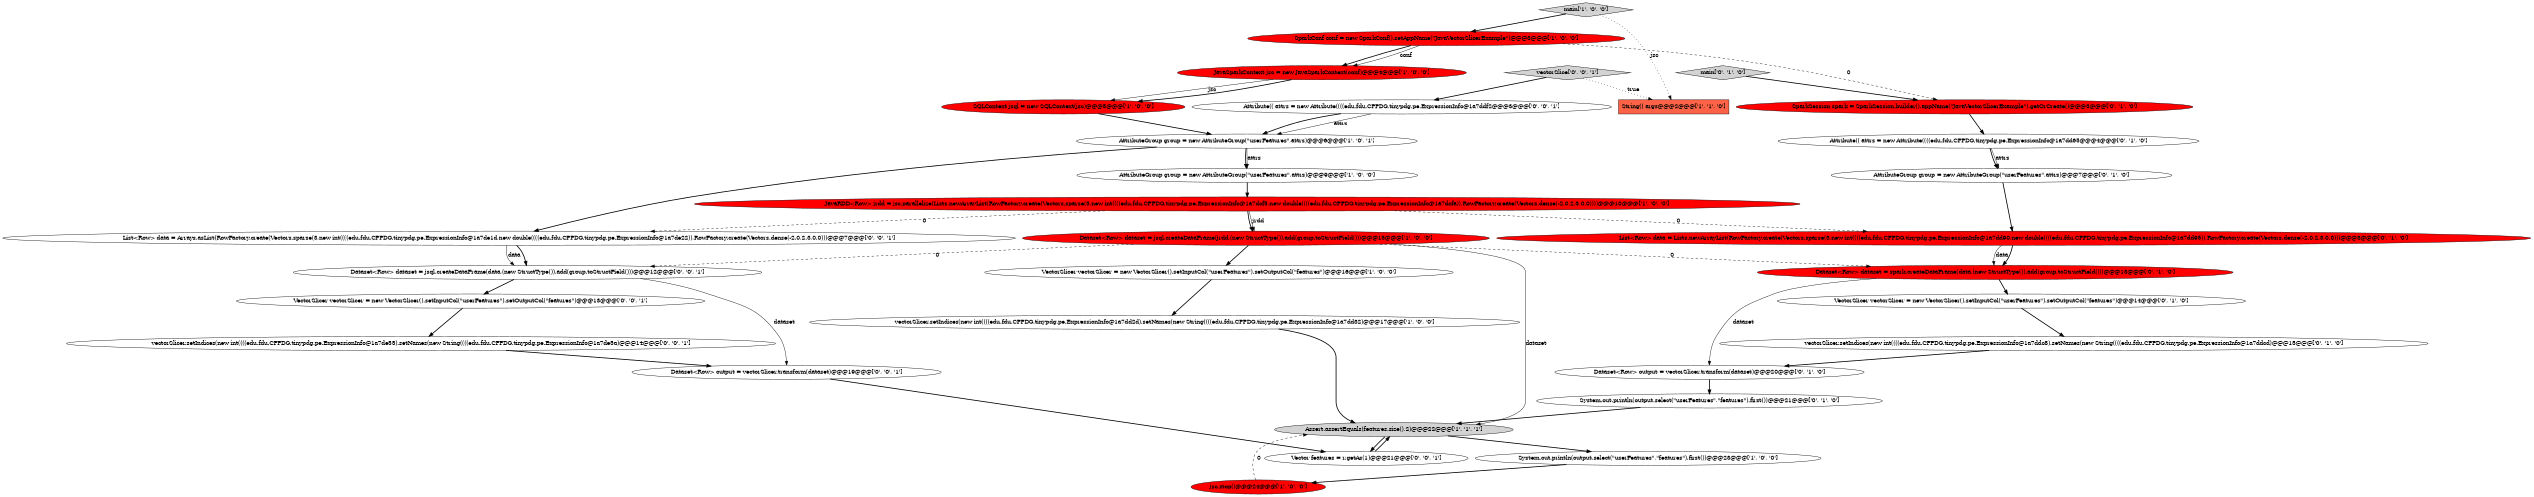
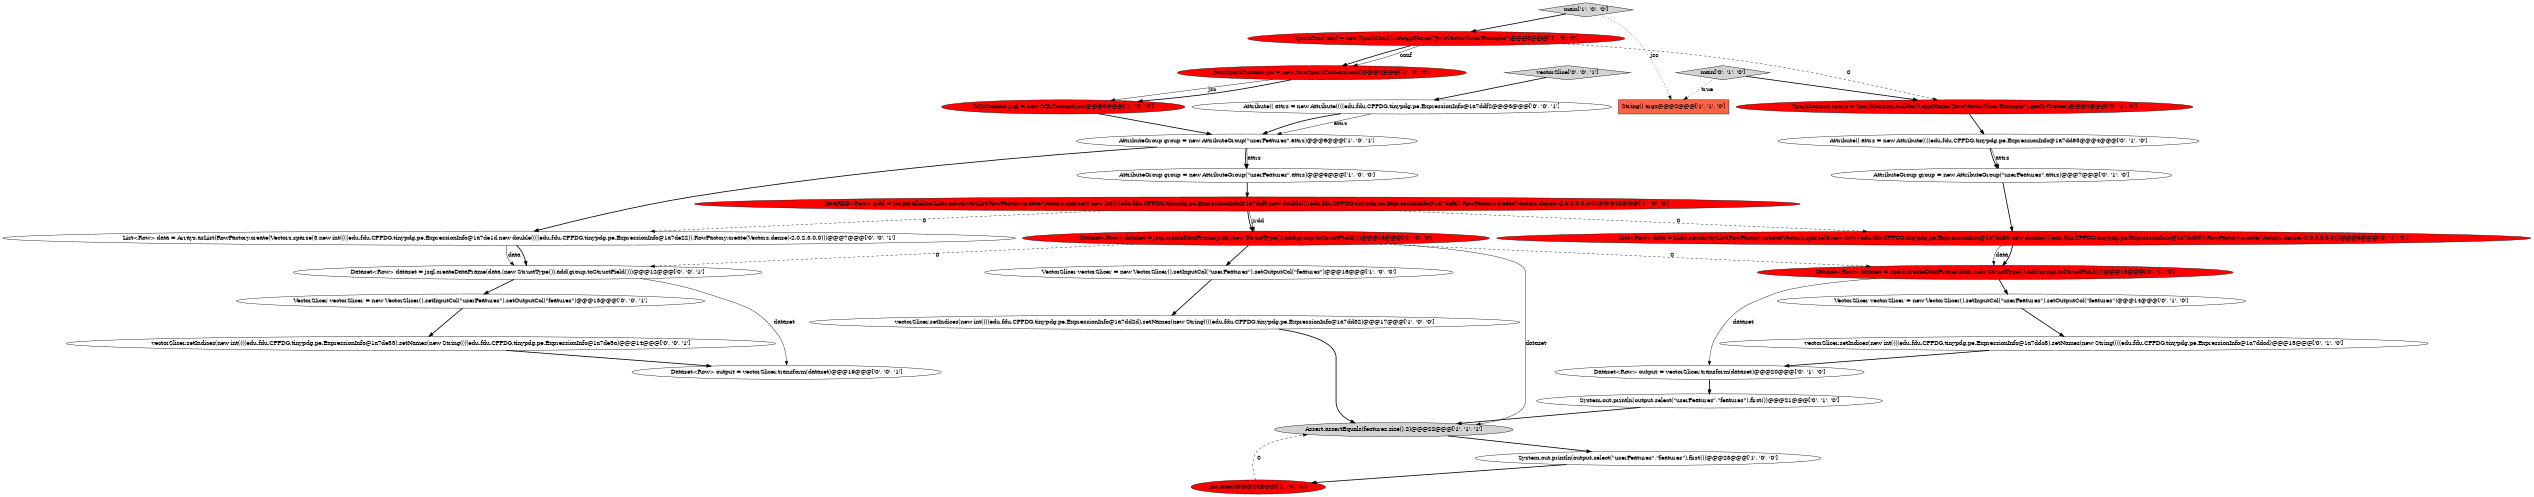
  digraph {
    node [fillcolor=white shape=ellipse style=filled]
    edge [style=bold]
    n1 [label="AttributeGroup group = new AttributeGroup(\"userFeatures\",attrs)@@@7@@@['0', '1', '0']"]
    n2 [fillcolor=red label="List<Row> data = Lists.newArrayList(RowFactory.create(Vectors.sparse(3,new int((((edu.fdu.CPPDG.tinypdg.pe.ExpressionInfo@1a7dd90,new double((((edu.fdu.CPPDG.tinypdg.pe.ExpressionInfo@1a7dd95)),RowFactory.create(Vectors.dense(-2.0,2.3,0.0)))@@@8@@@['0', '1', '0']"]
    n3 [fillcolor=red label="Dataset<Row> dataset = spark.createDataFrame(data,(new StructType()).add(group.toStructField()))@@@13@@@['0', '1', '0']"]
    n4 [fillcolor=lightgray label="Assert.assertEquals(features.size(),2)@@@22@@@['1', '1', '1']"]
    n5 [label="System.out.println(output.select(\"userFeatures\",\"features\").first())@@@23@@@['1', '0', '0']"]
-   n6 [label="Vector features = r.getAs(1)@@@21@@@['0', '0', '1']"]
    n7 [fillcolor=red label="jsc.stop()@@@24@@@['1', '0', '0']"]
    n8 [label="vectorSlicer.setIndices(new int((((edu.fdu.CPPDG.tinypdg.pe.ExpressionInfo@1a7de55).setNames(new String((((edu.fdu.CPPDG.tinypdg.pe.ExpressionInfo@1a7de5a)@@@14@@@['0', '0', '1']"]
    n9 [label="Dataset<Row> output = vectorSlicer.transform(dataset)@@@19@@@['0', '0', '1']"]
    n10 [fillcolor=lightgray label="main['0', '1', '0']" shape=diamond]
    n11 [fillcolor=red label="SparkSession spark = SparkSession.builder().appName(\"JavaVectorSlicerExample\").getOrCreate()@@@3@@@['0', '1', '0']"]
    n12 [fillcolor=tomato label="String(( args@@@2@@@['1', '1', '0']" shape=box]
    n13 [label="Attribute(( attrs = new Attribute((((edu.fdu.CPPDG.tinypdg.pe.ExpressionInfo@1a7dd65@@@4@@@['0', '1', '0']"]
    n14 [fillcolor=lightgray label="vectorSlice['0', '0', '1']" shape=diamond]
    n15 [label="Attribute(( attrs = new Attribute((((edu.fdu.CPPDG.tinypdg.pe.ExpressionInfo@1a7ddf2@@@3@@@['0', '0', '1']"]
    n16 [label="AttributeGroup group = new AttributeGroup(\"userFeatures\",attrs)@@@6@@@['1', '0', '1']"]
    n17 [label="VectorSlicer vectorSlicer = new VectorSlicer().setInputCol(\"userFeatures\").setOutputCol(\"features\")@@@13@@@['0', '0', '1']"]
    n18 [label="Dataset<Row> dataset = jsql.createDataFrame(data,(new StructType()).add(group.toStructField()))@@@12@@@['0', '0', '1']"]
    n19 [label="Dataset<Row> output = vectorSlicer.transform(dataset)@@@20@@@['0', '1', '0']"]
    n20 [label="System.out.println(output.select(\"userFeatures\",\"features\").first())@@@21@@@['0', '1', '0']"]
    n21 [fillcolor=red label="SparkConf conf = new SparkConf().setAppName(\"JavaVectorSlicerExample\")@@@3@@@['1', '0', '0']"]
    n22 [fillcolor=red label="JavaSparkContext jsc = new JavaSparkContext(conf)@@@4@@@['1', '0', '0']"]
    n23 [fillcolor=red label="SQLContext jsql = new SQLContext(jsc)@@@5@@@['1', '0', '0']"]
    n24 [label="List<Row> data = Arrays.asList(RowFactory.create(Vectors.sparse(3,new int((((edu.fdu.CPPDG.tinypdg.pe.ExpressionInfo@1a7de1d,new double((((edu.fdu.CPPDG.tinypdg.pe.ExpressionInfo@1a7de22)),RowFactory.create(Vectors.dense(-2.0,2.3,0.0)))@@@7@@@['0', '0', '1']"]
    n25 [label="AttributeGroup group = new AttributeGroup(\"userFeatures\",attrs)@@@9@@@['1', '0', '0']"]
    n26 [label="vectorSlicer.setIndices(new int((((edu.fdu.CPPDG.tinypdg.pe.ExpressionInfo@1a7dd2d).setNames(new String((((edu.fdu.CPPDG.tinypdg.pe.ExpressionInfo@1a7dd32)@@@17@@@['1', '0', '0']"]
    n27 [label="VectorSlicer vectorSlicer = new VectorSlicer().setInputCol(\"userFeatures\").setOutputCol(\"features\")@@@14@@@['0', '1', '0']"]
    n28 [label="vectorSlicer.setIndices(new int((((edu.fdu.CPPDG.tinypdg.pe.ExpressionInfo@1a7ddc8).setNames(new String((((edu.fdu.CPPDG.tinypdg.pe.ExpressionInfo@1a7ddcd)@@@15@@@['0', '1', '0']"]
    n29 [fillcolor=red label="JavaRDD<Row> jrdd = jsc.parallelize(Lists.newArrayList(RowFactory.create(Vectors.sparse(3,new int((((edu.fdu.CPPDG.tinypdg.pe.ExpressionInfo@1a7dcf5,new double((((edu.fdu.CPPDG.tinypdg.pe.ExpressionInfo@1a7dcfa)),RowFactory.create(Vectors.dense(-2.0,2.3,0.0))))@@@10@@@['1', '0', '0']"]
    n30 [fillcolor=red label="Dataset<Row> dataset = jsql.createDataFrame(jrdd,(new StructType()).add(group.toStructField()))@@@15@@@['1', '0', '0']"]
    n31 [fillcolor=lightgray label="main['1', '0', '0']" shape=diamond]
    n32 [label="VectorSlicer vectorSlicer = new VectorSlicer().setInputCol(\"userFeatures\").setOutputCol(\"features\")@@@16@@@['1', '0', '0']"]
    n1 -> n2
    n2 -> n3 [label=data style=solid]
    n2 -> n3
    n3 -> n19 [label=dataset style=solid]
    n3 -> n27
    n4 -> n5
-   n4 -> n6
    n5 -> n7
-   n6 -> n4
    n7 -> n4 [label=0 style=dashed]
    n8 -> n9
-   n9 -> n6
    n10 -> n11
-   n14 -> n12 [label=true style=dotted]
+   n10 -> n12 [label=true style=dotted]
    n11 -> n13
    n13 -> n1
    n13 -> n1 [label=attrs style=solid]
    n14 -> n15
    n15 -> n16
    n15 -> n16 [label=attrs style=solid]
    n16 -> n24
    n16 -> n25 [label=attrs style=solid]
    n16 -> n25
    n17 -> n8
    n18 -> n9 [label=dataset style=solid]
    n18 -> n17
    n19 -> n20
    n20 -> n4
    n21 -> n11 [label=0 style=dashed]
    n21 -> n22
    n21 -> n22 [label=conf style=solid]
    n22 -> n23 [label=jsc style=solid]
    n22 -> n23
    n23 -> n16
    n24 -> n18
    n24 -> n18 [label=data style=solid]
    n25 -> n29
    n26 -> n4
    n27 -> n28
    n28 -> n19
    n29 -> n2 [label=0 style=dashed]
    n29 -> n24 [label=0 style=dashed]
    n29 -> n30 [label=jrdd style=solid]
    n29 -> n30
    n30 -> n3 [label=0 style=dashed]
    n30 -> n4 [label=dataset style=solid]
    n30 -> n18 [label=0 style=dashed]
    n30 -> n32
    n31 -> n12 [label=jsc style=dotted]
    n31 -> n21
    n32 -> n26
  }
